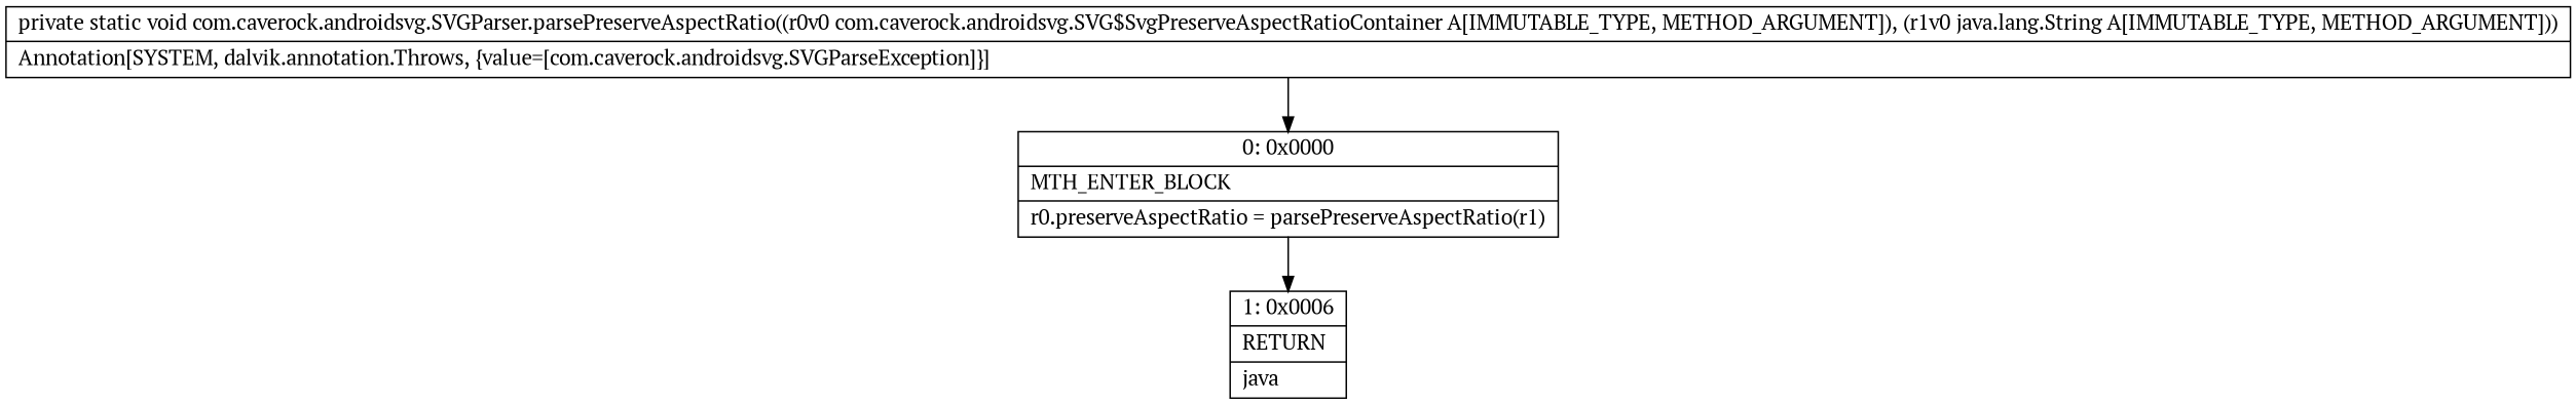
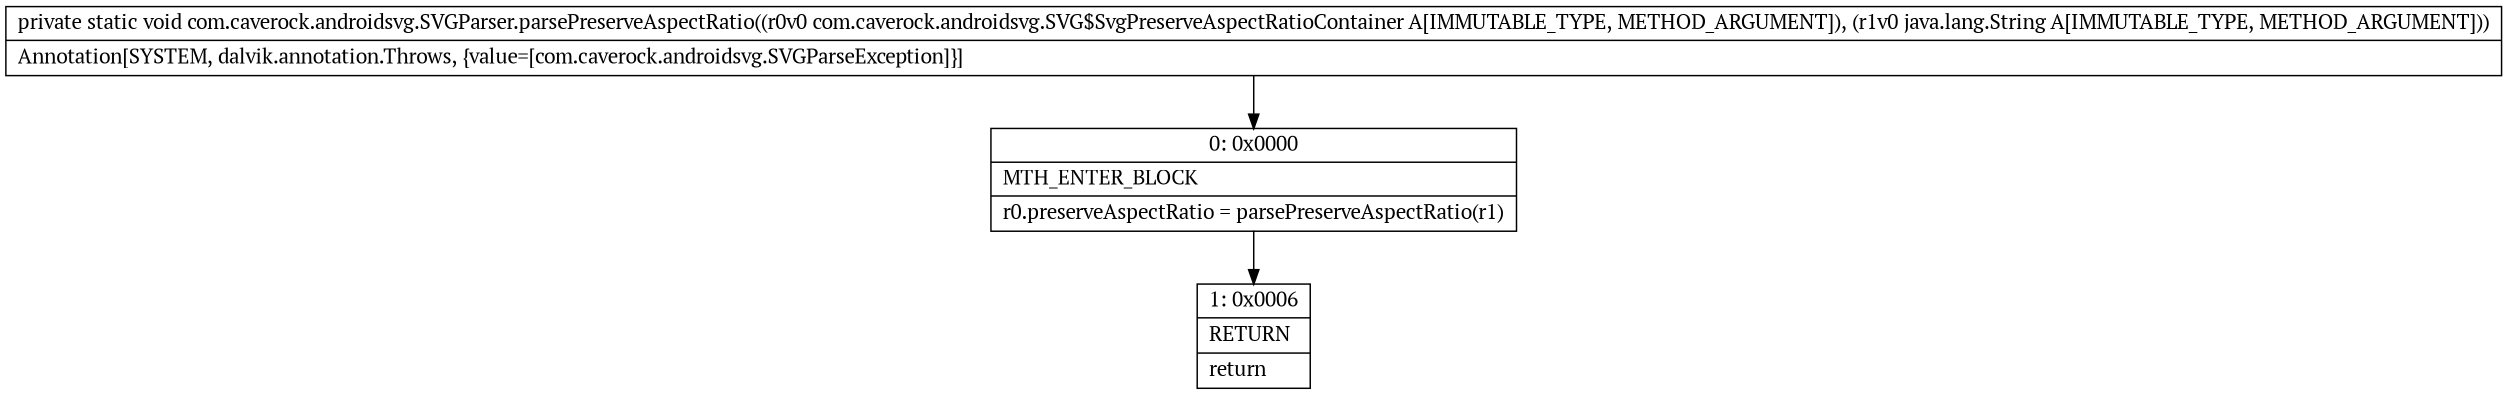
  digraph {
    fontname="PT Serif"
    node [shape=record fontname="PT Serif"]
    edge [fontname="PT Serif"]
    n1 [label="{0\:\ 0x0000|MTH_ENTER_BLOCK\l|r0.preserveAspectRatio = parsePreserveAspectRatio(r1)\l}"]
-   n2 [label="{1\:\ 0x0006|RETURN\l|java\l}"]
+   n2 [label="{1\:\ 0x0006|RETURN\l|return\l}"]
    n3 [label="{private static void com.caverock.androidsvg.SVGParser.parsePreserveAspectRatio((r0v0 com.caverock.androidsvg.SVG$SvgPreserveAspectRatioContainer A[IMMUTABLE_TYPE, METHOD_ARGUMENT]), (r1v0 java.lang.String A[IMMUTABLE_TYPE, METHOD_ARGUMENT]))  | Annotation[SYSTEM, dalvik.annotation.Throws, \{value=[com.caverock.androidsvg.SVGParseException]\}]\l}"]
    n1 -> n2
    n3 -> n1
  }
